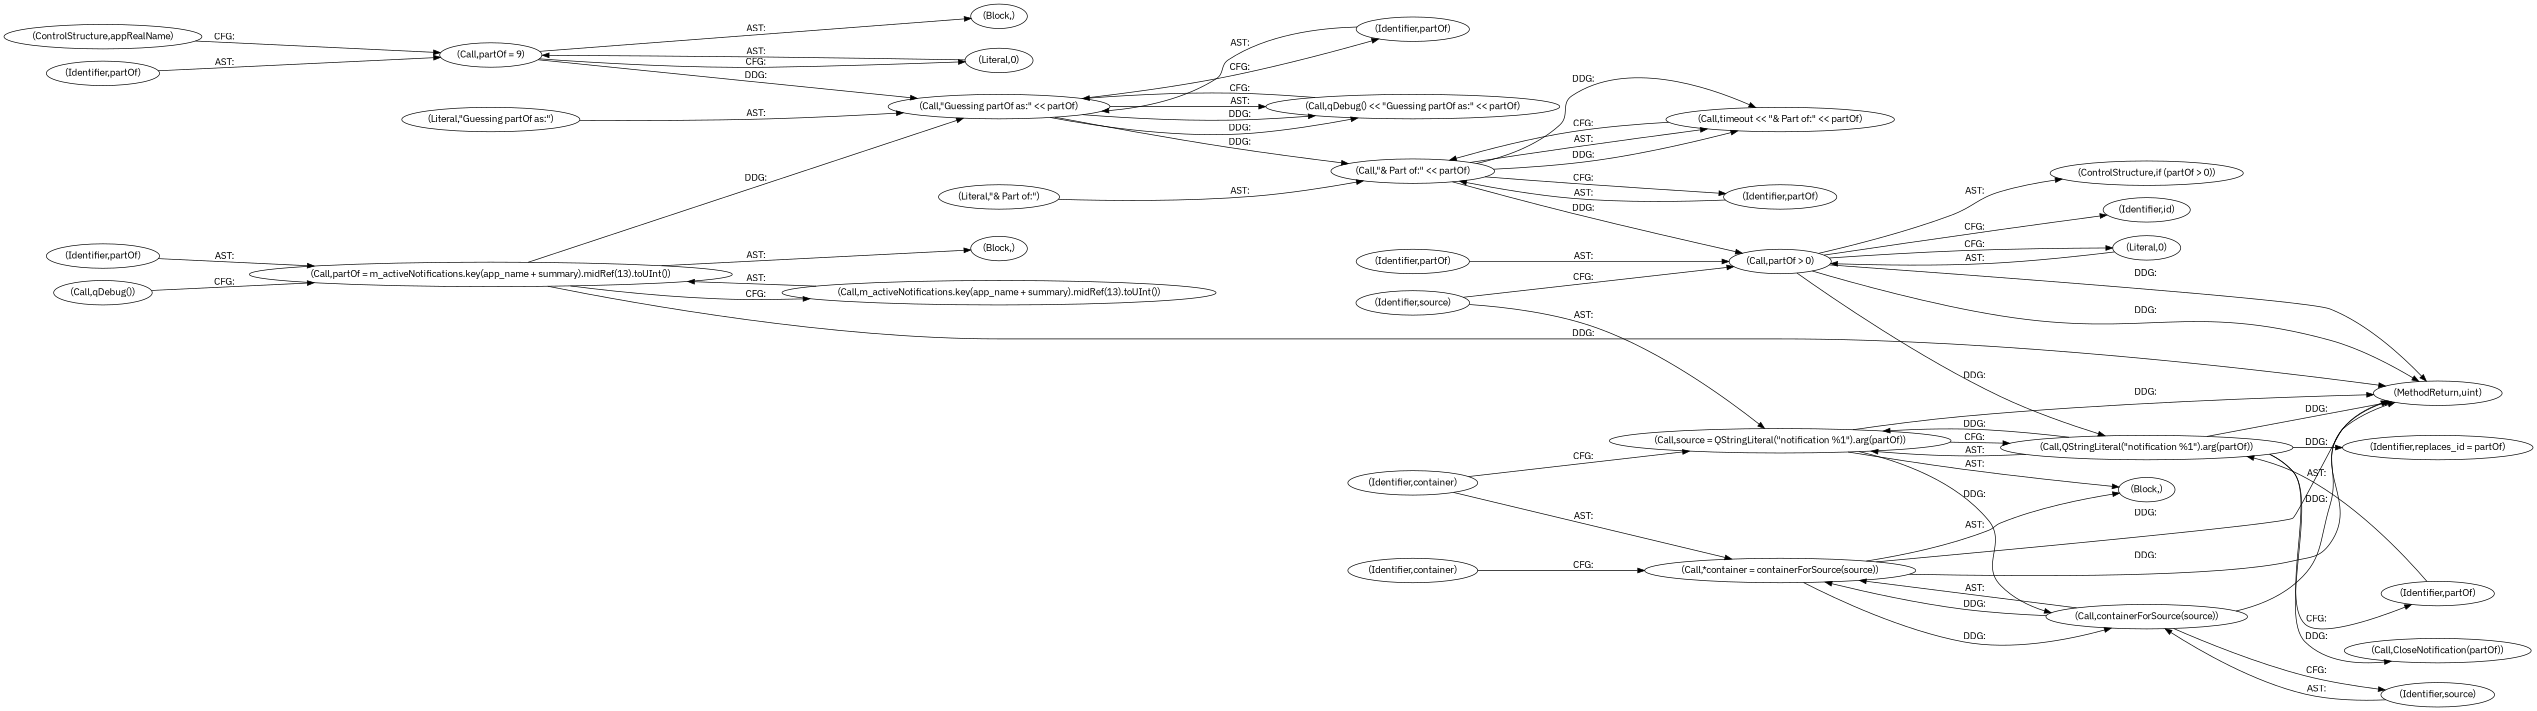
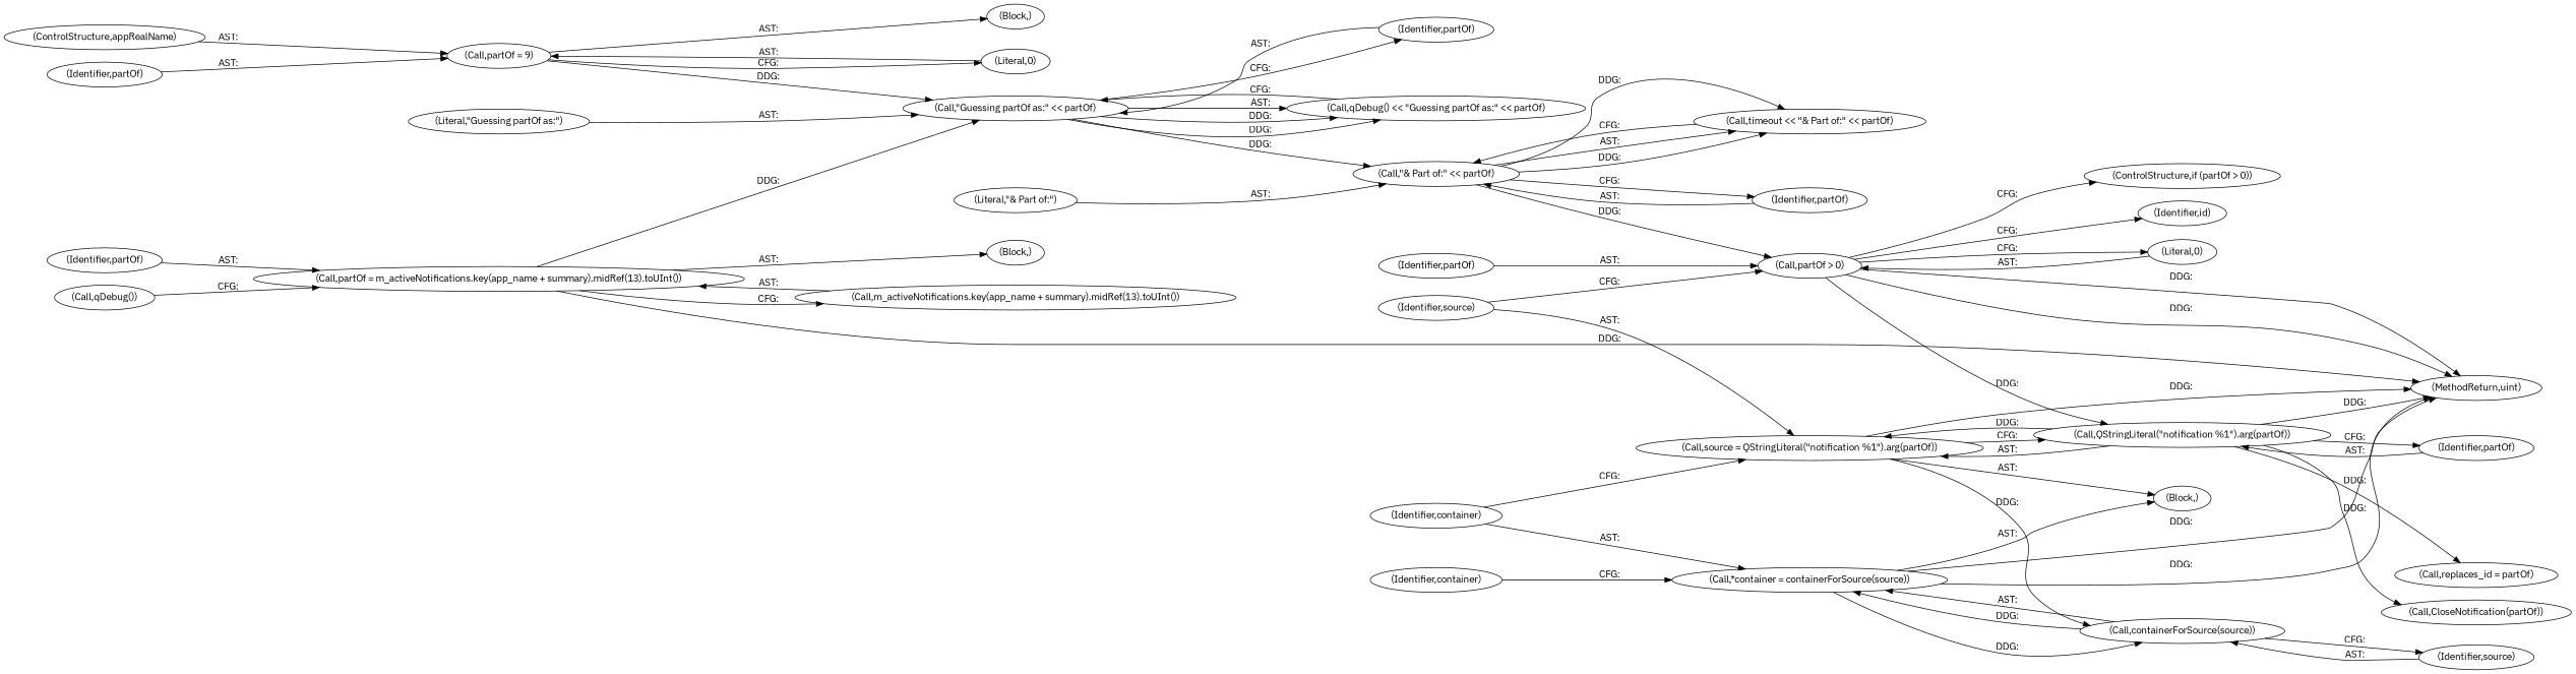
  digraph {
    fontname="IBM Plex Sans"
    rankdir=LR
    node [fontname="IBM Plex Sans"]
    edge [fontname="IBM Plex Sans"]
    n1 [label="(Call,*container = containerForSource(source))"]
    n2 [label="(Call,containerForSource(source))"]
    n3 [label="(Block,)"]
    n4 [label="(MethodReturn,uint)"]
    n5 [label="(Identifier,source)"]
    n6 [label="(Call,source = QStringLiteral(\"notification %1\").arg(partOf))"]
    n7 [label="(Call,QStringLiteral(\"notification %1\").arg(partOf))"]
    n8 [label="(Identifier,partOf)"]
    n9 [label="(Call,CloseNotification(partOf))"]
-   n10 [label="(Identifier,replaces_id = partOf)"]
+   n10 [label="(Call,replaces_id = partOf)"]
    n11 [label="(Call,partOf > 0)"]
    n12 [label="(Literal,0)"]
    n13 [label="(ControlStructure,if (partOf > 0))"]
    n14 [label="(Identifier,id)"]
    n15 [label="(Call,\"& Part of:\" << partOf)"]
    n16 [label="(Call,timeout << \"& Part of:\" << partOf)"]
    n17 [label="(Identifier,partOf)"]
    n18 [label="(Call,\"Guessing partOf as:\" << partOf)"]
    n19 [label="(Call,qDebug() << \"Guessing partOf as:\" << partOf)"]
    n20 [label="(Identifier,partOf)"]
    n21 [label="(Call,partOf = 9)"]
    n22 [label="(Literal,0)"]
    n23 [label="(Block,)"]
    n24 [label="(Call,partOf = m_activeNotifications.key(app_name + summary).midRef(13).toUInt())"]
    n25 [label="(Block,)"]
    n26 [label="(Call,m_activeNotifications.key(app_name + summary).midRef(13).toUInt())"]
    n27 [label="(ControlStructure,appRealName)"]
    n28 [label="(Identifier,partOf)"]
    n29 [label="(Literal,\"& Part of:\")"]
    n30 [label="(Identifier,partOf)"]
    n31 [label="(Identifier,source)"]
    n32 [label="(Call,qDebug())"]
    n33 [label="(Identifier,partOf)"]
    n34 [label="(Literal,\"Guessing partOf as:\")"]
    n35 [label="(Identifier,container)"]
    n36 [label="(Identifier,container)"]
    n1 -> n2 [label="DDG: "]
    n1 -> n3 [label="AST: "]
    n1 -> n4 [label="DDG: "]
    n1 -> n4 [label="DDG: "]
    n2 -> n1 [label="AST: "]
    n2 -> n1 [label="DDG: "]
-   n2 -> n4 [label="DDG: "]
    n2 -> n5 [label="CFG: "]
    n5 -> n2 [label="AST: "]
    n6 -> n2 [label="DDG: "]
    n6 -> n3 [label="AST: "]
    n6 -> n4 [label="DDG: "]
    n6 -> n7 [label="CFG: "]
    n7 -> n4 [label="DDG: "]
    n7 -> n6 [label="AST: "]
    n7 -> n6 [label="DDG: "]
    n7 -> n8 [label="CFG: "]
    n7 -> n9 [label="DDG: "]
    n7 -> n10 [label="DDG: "]
    n8 -> n7 [label="AST: "]
    n11 -> n4 [label="DDG: "]
    n11 -> n4 [label="DDG: "]
    n11 -> n7 [label="DDG: "]
    n11 -> n12 [label="CFG: "]
-   n11 -> n13 [label="AST: "]
+   n11 -> n13 [label="CFG: "]
    n11 -> n14 [label="CFG: "]
    n12 -> n11 [label="AST: "]
    n15 -> n11 [label="DDG: "]
    n15 -> n16 [label="AST: "]
    n15 -> n16 [label="DDG: "]
    n15 -> n16 [label="DDG: "]
    n15 -> n17 [label="CFG: "]
    n16 -> n15 [label="CFG: "]
    n17 -> n15 [label="AST: "]
    n18 -> n15 [label="DDG: "]
    n18 -> n19 [label="AST: "]
    n18 -> n19 [label="DDG: "]
    n18 -> n19 [label="DDG: "]
    n18 -> n20 [label="CFG: "]
    n19 -> n18 [label="CFG: "]
    n20 -> n18 [label="AST: "]
    n21 -> n18 [label="DDG: "]
    n21 -> n22 [label="CFG: "]
    n21 -> n23 [label="AST: "]
    n22 -> n21 [label="AST: "]
    n24 -> n4 [label="DDG: "]
    n24 -> n18 [label="DDG: "]
    n24 -> n25 [label="AST: "]
    n24 -> n26 [label="CFG: "]
    n26 -> n24 [label="AST: "]
-   n27 -> n21 [label="CFG: "]
+   n27 -> n21 [label="AST: "]
    n28 -> n24 [label="AST: "]
    n29 -> n15 [label="AST: "]
    n30 -> n11 [label="AST: "]
    n31 -> n6 [label="AST: "]
    n31 -> n11 [label="CFG: "]
    n32 -> n24 [label="CFG: "]
    n33 -> n21 [label="AST: "]
    n34 -> n18 [label="AST: "]
    n35 -> n1 [label="AST: "]
    n35 -> n6 [label="CFG: "]
    n36 -> n1 [label="CFG: "]
  }
